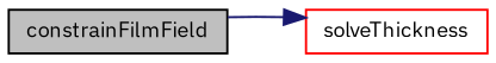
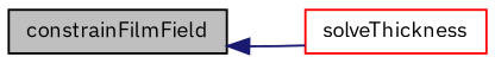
  digraph {
    rankdir=LR
    fontname="IBM Plex Sans"
    node [fontname="IBM Plex Sans" fontsize=10 shape=record]
    n1 [color=black fillcolor=grey75 fontcolor=black height=0.2 label=constrainFilmField style=filled width=0.4]
    n2 [color=red height=0.2 label=solveThickness width=0.4]
-   n2 -> n1 [color=midnightblue dir=back fontname="IBM Plex Sans" fontsize=10 labelfontname=FreeSans labelfontsize=10 style=solid]
+   n1 -> n2 [color=midnightblue dir=back fontname="IBM Plex Sans" fontsize=10 labelfontname=FreeSans labelfontsize=10 style=solid]
  }
